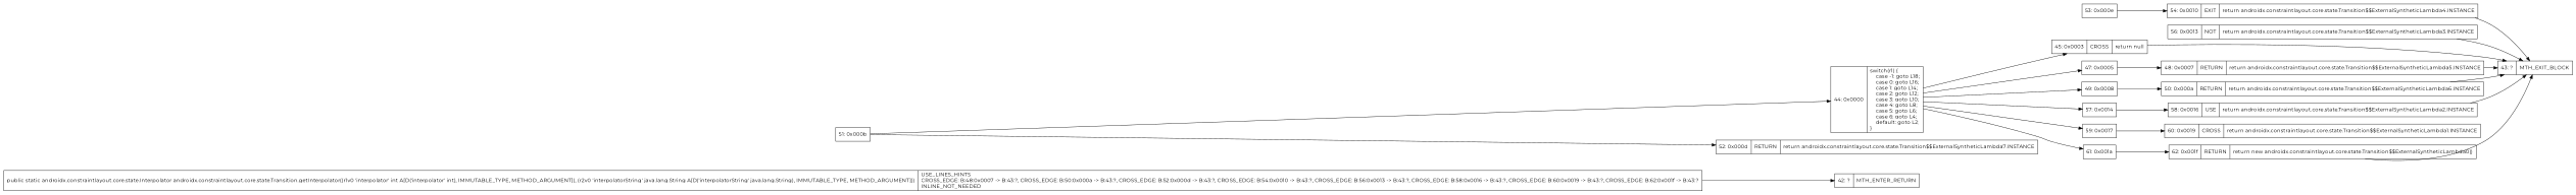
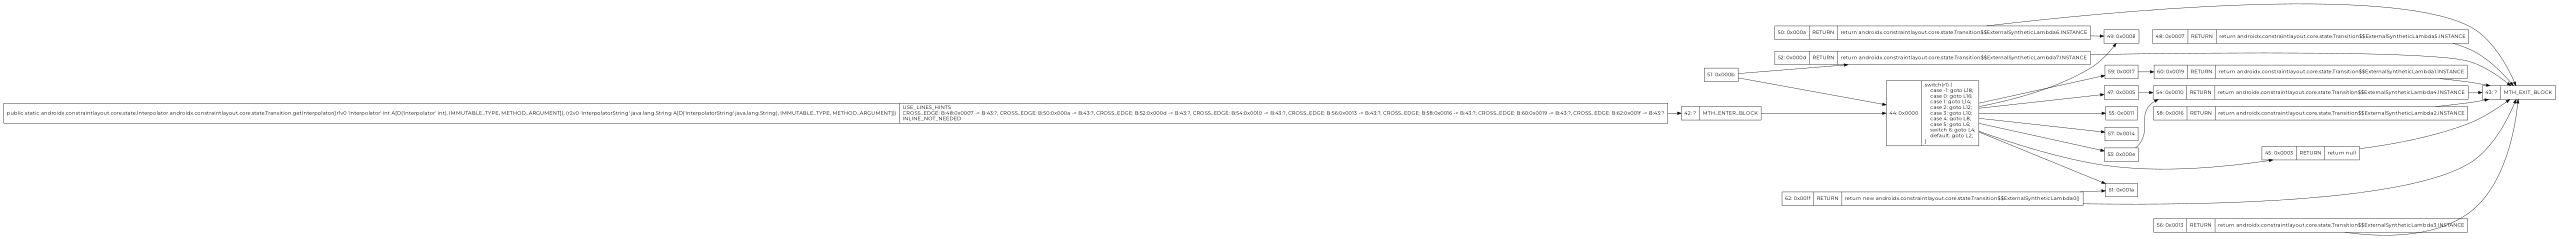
  digraph {
    fontname=Montserrat
    rankdir=LR
    node [fontname=Montserrat shape=record]
    edge [fontname=Montserrat]
-   n1 [label="{42\:\ ?|MTH_ENTER_RETURN\l}"]
-   n2 [label="{44\:\ 0x0000|switch(r1) \{\l    case \-1: goto L18;\l    case 0: goto L16;\l    case 1: goto L14;\l    case 2: goto L12;\l    case 3: goto L10;\l    case 4: goto L8;\l    case 5: goto L6;\l    case 6: goto L4;\l    default: goto L2;\l\}\l}"]
-   n3 [label="{45\:\ 0x0003|CROSS\l|return null\l}"]
+   n1 [label="{42\:\ ?|MTH_ENTER_BLOCK\l}"]
+   n2 [label="{44\:\ 0x0000|switch(r1) \{\l    case \-1: goto L18;\l    case 0: goto L16;\l    case 1: goto L14;\l    case 2: goto L12;\l    case 3: goto L10;\l    case 4: goto L8;\l    case 5: goto L6;\l    switch 6: goto L4;\l    default: goto L2;\l\}\l}"]
+   n3 [label="{45\:\ 0x0003|RETURN\l|return null\l}"]
    n4 [label="{47\:\ 0x0005}"]
    n5 [label="{49\:\ 0x0008}"]
    n6 [label="{53\:\ 0x000e}"]
+   n7 [label="{55\:\ 0x0011}"]
    n8 [label="{57\:\ 0x0014}"]
    n9 [label="{59\:\ 0x0017}"]
    n10 [label="{61\:\ 0x001a}"]
    n11 [label="{43\:\ ?|MTH_EXIT_BLOCK\l}"]
    n12 [label="{48\:\ 0x0007|RETURN\l|return androidx.constraintlayout.core.state.Transition$$ExternalSyntheticLambda5.INSTANCE\l}"]
    n13 [label="{50\:\ 0x000a|RETURN\l|return androidx.constraintlayout.core.state.Transition$$ExternalSyntheticLambda6.INSTANCE\l}"]
    n14 [label="{51\:\ 0x000b}"]
    n15 [label="{52\:\ 0x000d|RETURN\l|return androidx.constraintlayout.core.state.Transition$$ExternalSyntheticLambda7.INSTANCE\l}"]
-   n16 [label="{54\:\ 0x0010|EXIT\l|return androidx.constraintlayout.core.state.Transition$$ExternalSyntheticLambda4.INSTANCE\l}"]
-   n17 [label="{58\:\ 0x0016|USE\l|return androidx.constraintlayout.core.state.Transition$$ExternalSyntheticLambda2.INSTANCE\l}"]
-   n18 [label="{60\:\ 0x0019|CROSS\l|return androidx.constraintlayout.core.state.Transition$$ExternalSyntheticLambda1.INSTANCE\l}"]
+   n16 [label="{54\:\ 0x0010|RETURN\l|return androidx.constraintlayout.core.state.Transition$$ExternalSyntheticLambda4.INSTANCE\l}"]
+   n17 [label="{58\:\ 0x0016|RETURN\l|return androidx.constraintlayout.core.state.Transition$$ExternalSyntheticLambda2.INSTANCE\l}"]
+   n18 [label="{60\:\ 0x0019|RETURN\l|return androidx.constraintlayout.core.state.Transition$$ExternalSyntheticLambda1.INSTANCE\l}"]
    n19 [label="{62\:\ 0x001f|RETURN\l|return new androidx.constraintlayout.core.state.Transition$$ExternalSyntheticLambda0()\l}"]
-   n20 [label="{56\:\ 0x0013|NOT\l|return androidx.constraintlayout.core.state.Transition$$ExternalSyntheticLambda3.INSTANCE\l}"]
+   n20 [label="{56\:\ 0x0013|RETURN\l|return androidx.constraintlayout.core.state.Transition$$ExternalSyntheticLambda3.INSTANCE\l}"]
    n21 [label="{public static androidx.constraintlayout.core.state.Interpolator androidx.constraintlayout.core.state.Transition.getInterpolator((r1v0 'interpolator' int A[D('interpolator' int), IMMUTABLE_TYPE, METHOD_ARGUMENT]), (r2v0 'interpolatorString' java.lang.String A[D('interpolatorString' java.lang.String), IMMUTABLE_TYPE, METHOD_ARGUMENT]))  | USE_LINES_HINTS\lCROSS_EDGE: B:48:0x0007 \-\> B:43:?, CROSS_EDGE: B:50:0x000a \-\> B:43:?, CROSS_EDGE: B:52:0x000d \-\> B:43:?, CROSS_EDGE: B:54:0x0010 \-\> B:43:?, CROSS_EDGE: B:56:0x0013 \-\> B:43:?, CROSS_EDGE: B:58:0x0016 \-\> B:43:?, CROSS_EDGE: B:60:0x0019 \-\> B:43:?, CROSS_EDGE: B:62:0x001f \-\> B:43:?\lINLINE_NOT_NEEDED\l}"]
+   n1 -> n2
    n2 -> n3
    n2 -> n4
    n2 -> n5
+   n2 -> n6
+   n2 -> n7
    n2 -> n8
    n2 -> n9
    n2 -> n10
    n3 -> n11
-   n4 -> n12
-   n5 -> n13
+   n4 -> n16
+   n13 -> n5
    n6 -> n16
-   n8 -> n17
    n9 -> n18
-   n10 -> n19
+   n19 -> n10
    n12 -> n11
    n13 -> n11
    n14 -> n2
    n14 -> n15
+   n15 -> n11
    n16 -> n11
    n17 -> n11
+   n18 -> n11
    n19 -> n11
    n20 -> n11
    n21 -> n1
  }
